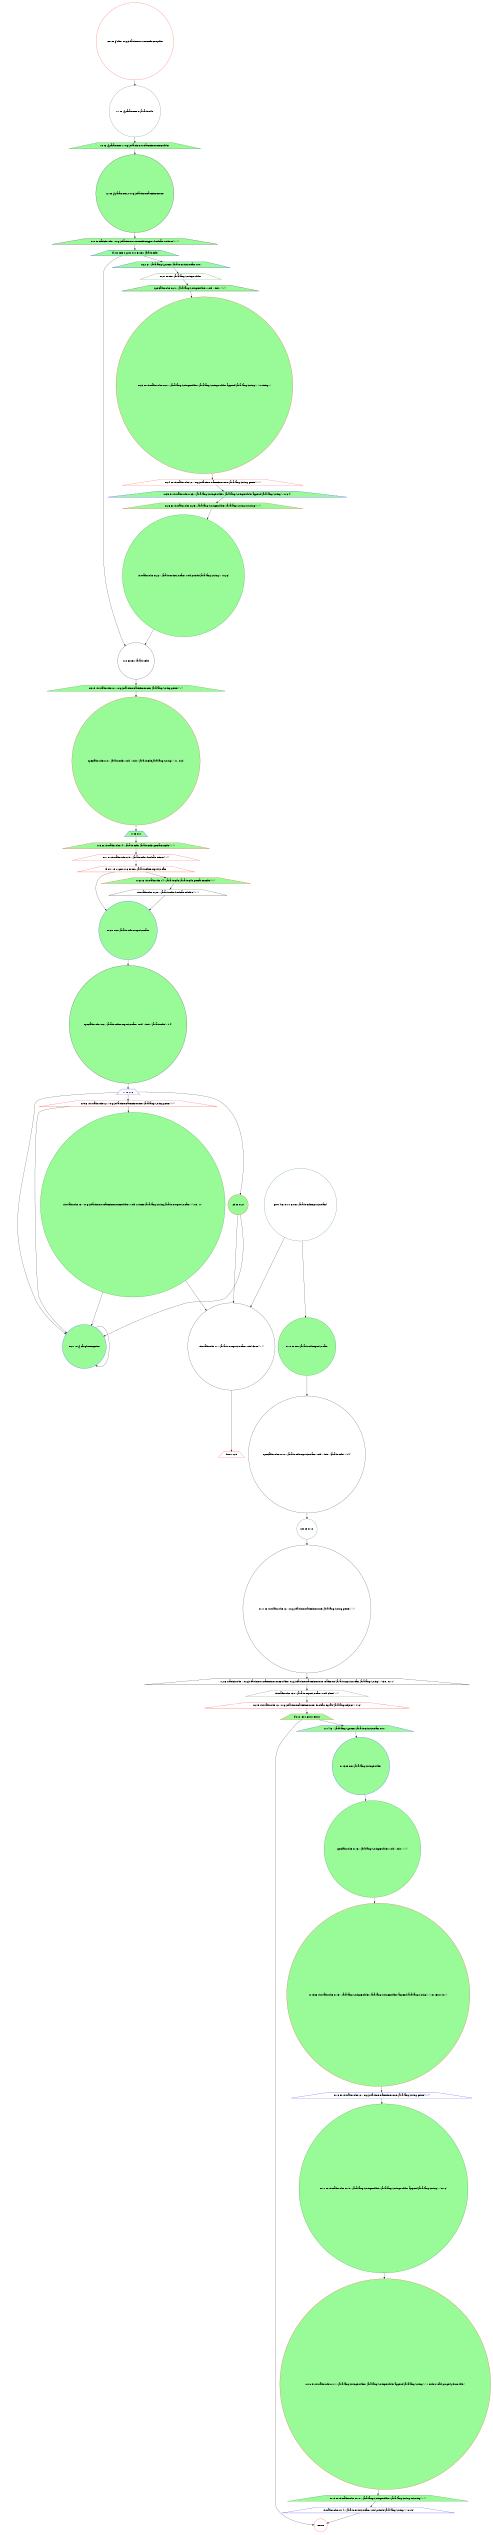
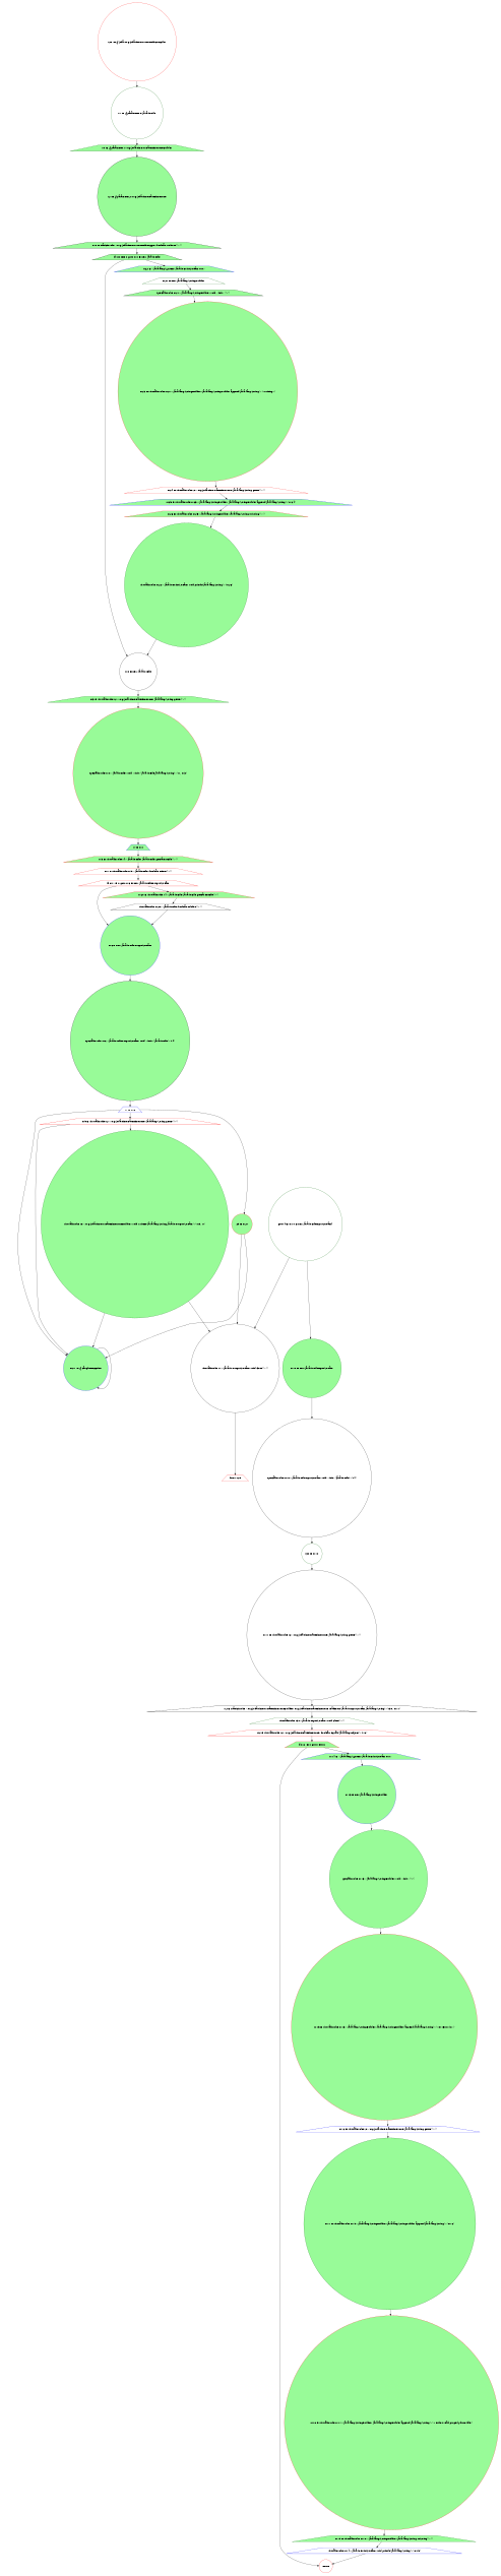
  digraph {
    node [color=red fillcolor=palegreen shape=trapezium style=filled]
-   "r28 := @this: org.joda.time.tz.ZoneInfoCompiler" [fillcolor=white shape=circle]
+   "r28 := @this: org.joda.time.tz.ZoneInfoCompiler" [fillcolor=white shape=circle label="r28 := @joda: org.joda.time.tz.ZoneInfoCompiler"]
    "r1 := @parameter0: java.io.File" [color=darkgreen fillcolor=white shape=circle]
    "r8 := @parameter1: org.joda.time.tz.DateTimeZoneBuilder" [color=darkgreen]
    "r2 := @parameter2: org.joda.time.DateTimeZone" [color=black shape=circle]
    "$z0 = staticinvoke <org.joda.time.tz.ZoneInfoLogger: boolean verbose()>()" [color=black]
-   "if $z0 == 0 goto $r0 = new java.io.File" [color=blue]
+   "if $z0 == 0 goto $r0 = new java.io.File" [color=black]
    "$r22 = <java.lang.System: java.io.PrintStream out>" [color=blue]
    "$r0 = new java.io.File" [color=black fillcolor=white shape=circle]
    "$r21 = new java.lang.StringBuilder" [color=darkgreen fillcolor=white]
    "$r3 = virtualinvoke r2.<org.joda.time.DateTimeZone: java.lang.String getID()>()" [color=darkgreen]
    "specialinvoke $r21.<java.lang.StringBuilder: void <init>()>()" [color=black]
    "$r23 = virtualinvoke $r21.<java.lang.StringBuilder: java.lang.StringBuilder append(java.lang.String)>(\"Writing \")" [shape=circle]
    "$r24 = virtualinvoke r2.<org.joda.time.DateTimeZone: java.lang.String getID()>()" [fillcolor=white]
    "$r25 = virtualinvoke $r23.<java.lang.StringBuilder: java.lang.StringBuilder append(java.lang.String)>($r24)" [color=blue]
    "$r26 = virtualinvoke $r25.<java.lang.StringBuilder: java.lang.String toString()>()"
    "virtualinvoke $r22.<java.io.PrintStream: void println(java.lang.String)>($r26)" [color=darkgreen shape=circle]
    "specialinvoke $r0.<java.io.File: void <init>(java.io.File,java.lang.String)>(r1, $r3)" [shape=circle]
    "r4 = $r0" [color=blue]
    "$r5 = virtualinvoke r4.<java.io.File: java.io.File getParentFile()>()"
    "$z1 = virtualinvoke $r5.<java.io.File: boolean exists()>()" [fillcolor=white]
    "if $z1 != 0 goto $r6 = new java.io.FileOutputStream" [fillcolor=white]
    "$r20 = virtualinvoke r4.<java.io.File: java.io.File getParentFile()>()"
    "$r6 = new java.io.FileOutputStream" [color=blue shape=circle]
    "virtualinvoke $r20.<java.io.File: boolean mkdirs()>()" [color=black fillcolor=white]
    "specialinvoke $r6.<java.io.FileOutputStream: void <init>(java.io.File)>(r4)" [color=black shape=circle]
    "r7 = $r6" [color=blue fillcolor=white]
    "$r9 = virtualinvoke r2.<org.joda.time.DateTimeZone: java.lang.String getID()>()" [fillcolor=white]
    "$r27 := @caughtexception" [color=blue shape=circle]
    "r29 = $r27" [shape=circle]
    "virtualinvoke r8.<org.joda.time.tz.DateTimeZoneBuilder: void writeTo(java.lang.String,java.io.OutputStream)>($r9, r7)" [color=darkgreen shape=circle]
    "virtualinvoke r7.<java.io.OutputStream: void close()>()" [color=black fillcolor=white shape=circle]
    "throw r29" [fillcolor=white]
    "goto [?= $r10 = new java.io.FileInputStream]" [color=darkgreen fillcolor=white shape=circle]
    "$r10 = new java.io.FileInputStream" [color=darkgreen shape=circle]
    "specialinvoke $r10.<java.io.FileInputStream: void <init>(java.io.File)>(r4)" [color=black fillcolor=white shape=circle]
    "r30 = $r10" [color=darkgreen fillcolor=white shape=circle]
    "$r11 = virtualinvoke r2.<org.joda.time.DateTimeZone: java.lang.String getID()>()" [color=black fillcolor=white shape=circle]
    "r12 = staticinvoke <org.joda.time.tz.DateTimeZoneBuilder: org.joda.time.DateTimeZone readFrom(java.io.InputStream,java.lang.String)>(r30, $r11)" [color=black fillcolor=white]
    "virtualinvoke r30.<java.io.InputStream: void close()>()" [color=darkgreen fillcolor=white]
    "$z2 = virtualinvoke r2.<org.joda.time.DateTimeZone: boolean equals(java.lang.Object)>(r12)" [fillcolor=white]
    "if $z2 != 0 goto return"
    "$r14 = <java.lang.System: java.io.PrintStream out>" [color=blue]
    return [fillcolor=white shape=circle]
    "$r13 = new java.lang.StringBuilder" [color=blue shape=circle]
    "specialinvoke $r13.<java.lang.StringBuilder: void <init>()>()" [color=darkgreen shape=circle]
    "$r15 = virtualinvoke $r13.<java.lang.StringBuilder: java.lang.StringBuilder append(java.lang.String)>(\"*e* Error in \")" [shape=circle]
    "$r16 = virtualinvoke r2.<org.joda.time.DateTimeZone: java.lang.String getID()>()" [color=blue fillcolor=white]
    "$r17 = virtualinvoke $r15.<java.lang.StringBuilder: java.lang.StringBuilder append(java.lang.String)>($r16)" [color=darkgreen shape=circle]
    "$r18 = virtualinvoke $r17.<java.lang.StringBuilder: java.lang.StringBuilder append(java.lang.String)>(\": Didn\'t read properly from file\")" [shape=circle]
    "$r19 = virtualinvoke $r18.<java.lang.StringBuilder: java.lang.String toString()>()" [color=darkgreen]
    "virtualinvoke $r14.<java.io.PrintStream: void println(java.lang.String)>($r19)" [color=blue fillcolor=white]
    "r28 := @this: org.joda.time.tz.ZoneInfoCompiler" -> "r1 := @parameter0: java.io.File"
    "r1 := @parameter0: java.io.File" -> "r8 := @parameter1: org.joda.time.tz.DateTimeZoneBuilder"
    "r8 := @parameter1: org.joda.time.tz.DateTimeZoneBuilder" -> "r2 := @parameter2: org.joda.time.DateTimeZone"
    "r2 := @parameter2: org.joda.time.DateTimeZone" -> "$z0 = staticinvoke <org.joda.time.tz.ZoneInfoLogger: boolean verbose()>()"
    "$z0 = staticinvoke <org.joda.time.tz.ZoneInfoLogger: boolean verbose()>()" -> "if $z0 == 0 goto $r0 = new java.io.File"
    "if $z0 == 0 goto $r0 = new java.io.File" -> "$r22 = <java.lang.System: java.io.PrintStream out>"
    "if $z0 == 0 goto $r0 = new java.io.File" -> "$r0 = new java.io.File"
-   "$r22 = <java.lang.System: java.io.PrintStream out>" -> "$r21 = new java.lang.StringBuilder"
    "$r0 = new java.io.File" -> "$r3 = virtualinvoke r2.<org.joda.time.DateTimeZone: java.lang.String getID()>()"
    "$r21 = new java.lang.StringBuilder" -> "specialinvoke $r21.<java.lang.StringBuilder: void <init>()>()"
    "$r3 = virtualinvoke r2.<org.joda.time.DateTimeZone: java.lang.String getID()>()" -> "specialinvoke $r0.<java.io.File: void <init>(java.io.File,java.lang.String)>(r1, $r3)"
    "specialinvoke $r21.<java.lang.StringBuilder: void <init>()>()" -> "$r23 = virtualinvoke $r21.<java.lang.StringBuilder: java.lang.StringBuilder append(java.lang.String)>(\"Writing \")"
    "$r23 = virtualinvoke $r21.<java.lang.StringBuilder: java.lang.StringBuilder append(java.lang.String)>(\"Writing \")" -> "$r24 = virtualinvoke r2.<org.joda.time.DateTimeZone: java.lang.String getID()>()"
    "$r24 = virtualinvoke r2.<org.joda.time.DateTimeZone: java.lang.String getID()>()" -> "$r25 = virtualinvoke $r23.<java.lang.StringBuilder: java.lang.StringBuilder append(java.lang.String)>($r24)"
    "$r25 = virtualinvoke $r23.<java.lang.StringBuilder: java.lang.StringBuilder append(java.lang.String)>($r24)" -> "$r26 = virtualinvoke $r25.<java.lang.StringBuilder: java.lang.String toString()>()"
    "$r26 = virtualinvoke $r25.<java.lang.StringBuilder: java.lang.String toString()>()" -> "virtualinvoke $r22.<java.io.PrintStream: void println(java.lang.String)>($r26)"
    "virtualinvoke $r22.<java.io.PrintStream: void println(java.lang.String)>($r26)" -> "$r0 = new java.io.File"
    "specialinvoke $r0.<java.io.File: void <init>(java.io.File,java.lang.String)>(r1, $r3)" -> "r4 = $r0"
    "r4 = $r0" -> "$r5 = virtualinvoke r4.<java.io.File: java.io.File getParentFile()>()"
    "$r5 = virtualinvoke r4.<java.io.File: java.io.File getParentFile()>()" -> "$z1 = virtualinvoke $r5.<java.io.File: boolean exists()>()"
    "$z1 = virtualinvoke $r5.<java.io.File: boolean exists()>()" -> "if $z1 != 0 goto $r6 = new java.io.FileOutputStream"
    "if $z1 != 0 goto $r6 = new java.io.FileOutputStream" -> "$r20 = virtualinvoke r4.<java.io.File: java.io.File getParentFile()>()"
    "if $z1 != 0 goto $r6 = new java.io.FileOutputStream" -> "$r6 = new java.io.FileOutputStream"
    "$r20 = virtualinvoke r4.<java.io.File: java.io.File getParentFile()>()" -> "virtualinvoke $r20.<java.io.File: boolean mkdirs()>()"
    "$r6 = new java.io.FileOutputStream" -> "specialinvoke $r6.<java.io.FileOutputStream: void <init>(java.io.File)>(r4)"
    "virtualinvoke $r20.<java.io.File: boolean mkdirs()>()" -> "$r6 = new java.io.FileOutputStream"
    "specialinvoke $r6.<java.io.FileOutputStream: void <init>(java.io.File)>(r4)" -> "r7 = $r6"
    "r7 = $r6" -> "$r9 = virtualinvoke r2.<org.joda.time.DateTimeZone: java.lang.String getID()>()"
    "r7 = $r6" -> "$r27 := @caughtexception"
    "r7 = $r6" -> "r29 = $r27"
    "$r9 = virtualinvoke r2.<org.joda.time.DateTimeZone: java.lang.String getID()>()" -> "$r27 := @caughtexception"
    "$r9 = virtualinvoke r2.<org.joda.time.DateTimeZone: java.lang.String getID()>()" -> "virtualinvoke r8.<org.joda.time.tz.DateTimeZoneBuilder: void writeTo(java.lang.String,java.io.OutputStream)>($r9, r7)"
    "$r27 := @caughtexception" -> "$r27 := @caughtexception"
    "r29 = $r27" -> "$r27 := @caughtexception"
    "r29 = $r27" -> "virtualinvoke r7.<java.io.OutputStream: void close()>()"
    "virtualinvoke r8.<org.joda.time.tz.DateTimeZoneBuilder: void writeTo(java.lang.String,java.io.OutputStream)>($r9, r7)" -> "$r27 := @caughtexception"
    "virtualinvoke r8.<org.joda.time.tz.DateTimeZoneBuilder: void writeTo(java.lang.String,java.io.OutputStream)>($r9, r7)" -> "virtualinvoke r7.<java.io.OutputStream: void close()>()"
    "virtualinvoke r7.<java.io.OutputStream: void close()>()" -> "throw r29"
    "goto [?= $r10 = new java.io.FileInputStream]" -> "virtualinvoke r7.<java.io.OutputStream: void close()>()"
    "goto [?= $r10 = new java.io.FileInputStream]" -> "$r10 = new java.io.FileInputStream"
    "$r10 = new java.io.FileInputStream" -> "specialinvoke $r10.<java.io.FileInputStream: void <init>(java.io.File)>(r4)"
    "specialinvoke $r10.<java.io.FileInputStream: void <init>(java.io.File)>(r4)" -> "r30 = $r10"
    "r30 = $r10" -> "$r11 = virtualinvoke r2.<org.joda.time.DateTimeZone: java.lang.String getID()>()"
    "$r11 = virtualinvoke r2.<org.joda.time.DateTimeZone: java.lang.String getID()>()" -> "r12 = staticinvoke <org.joda.time.tz.DateTimeZoneBuilder: org.joda.time.DateTimeZone readFrom(java.io.InputStream,java.lang.String)>(r30, $r11)"
    "r12 = staticinvoke <org.joda.time.tz.DateTimeZoneBuilder: org.joda.time.DateTimeZone readFrom(java.io.InputStream,java.lang.String)>(r30, $r11)" -> "virtualinvoke r30.<java.io.InputStream: void close()>()"
    "virtualinvoke r30.<java.io.InputStream: void close()>()" -> "$z2 = virtualinvoke r2.<org.joda.time.DateTimeZone: boolean equals(java.lang.Object)>(r12)"
    "$z2 = virtualinvoke r2.<org.joda.time.DateTimeZone: boolean equals(java.lang.Object)>(r12)" -> "if $z2 != 0 goto return"
    "if $z2 != 0 goto return" -> "$r14 = <java.lang.System: java.io.PrintStream out>"
    "if $z2 != 0 goto return" -> return
    "$r14 = <java.lang.System: java.io.PrintStream out>" -> "$r13 = new java.lang.StringBuilder"
    "$r13 = new java.lang.StringBuilder" -> "specialinvoke $r13.<java.lang.StringBuilder: void <init>()>()"
    "specialinvoke $r13.<java.lang.StringBuilder: void <init>()>()" -> "$r15 = virtualinvoke $r13.<java.lang.StringBuilder: java.lang.StringBuilder append(java.lang.String)>(\"*e* Error in \")"
    "$r15 = virtualinvoke $r13.<java.lang.StringBuilder: java.lang.StringBuilder append(java.lang.String)>(\"*e* Error in \")" -> "$r16 = virtualinvoke r2.<org.joda.time.DateTimeZone: java.lang.String getID()>()"
    "$r16 = virtualinvoke r2.<org.joda.time.DateTimeZone: java.lang.String getID()>()" -> "$r17 = virtualinvoke $r15.<java.lang.StringBuilder: java.lang.StringBuilder append(java.lang.String)>($r16)"
    "$r17 = virtualinvoke $r15.<java.lang.StringBuilder: java.lang.StringBuilder append(java.lang.String)>($r16)" -> "$r18 = virtualinvoke $r17.<java.lang.StringBuilder: java.lang.StringBuilder append(java.lang.String)>(\": Didn\'t read properly from file\")"
    "$r18 = virtualinvoke $r17.<java.lang.StringBuilder: java.lang.StringBuilder append(java.lang.String)>(\": Didn\'t read properly from file\")" -> "$r19 = virtualinvoke $r18.<java.lang.StringBuilder: java.lang.String toString()>()"
    "$r19 = virtualinvoke $r18.<java.lang.StringBuilder: java.lang.String toString()>()" -> "virtualinvoke $r14.<java.io.PrintStream: void println(java.lang.String)>($r19)"
    "virtualinvoke $r14.<java.io.PrintStream: void println(java.lang.String)>($r19)" -> return
  }
